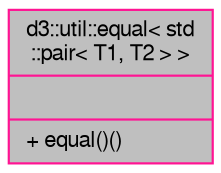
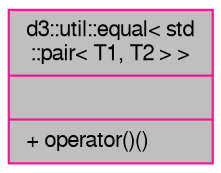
  digraph {
-   n1 [color=deeppink fillcolor=grey75 fontcolor=black fontname=FreeSans fontsize=10 height=0.2 label="{d3::util::equal\< std\l::pair\< T1, T2 \> \>\n||+ equal()()\l}" shape=record style=filled width=0.4]
+   n1 [color=deeppink fillcolor=grey75 fontcolor=black fontname=FreeSans fontsize=10 height=0.2 label="{d3::util::equal\< std\l::pair\< T1, T2 \> \>\n||+ operator()()\l}" shape=record style=filled width=0.4]
  }
